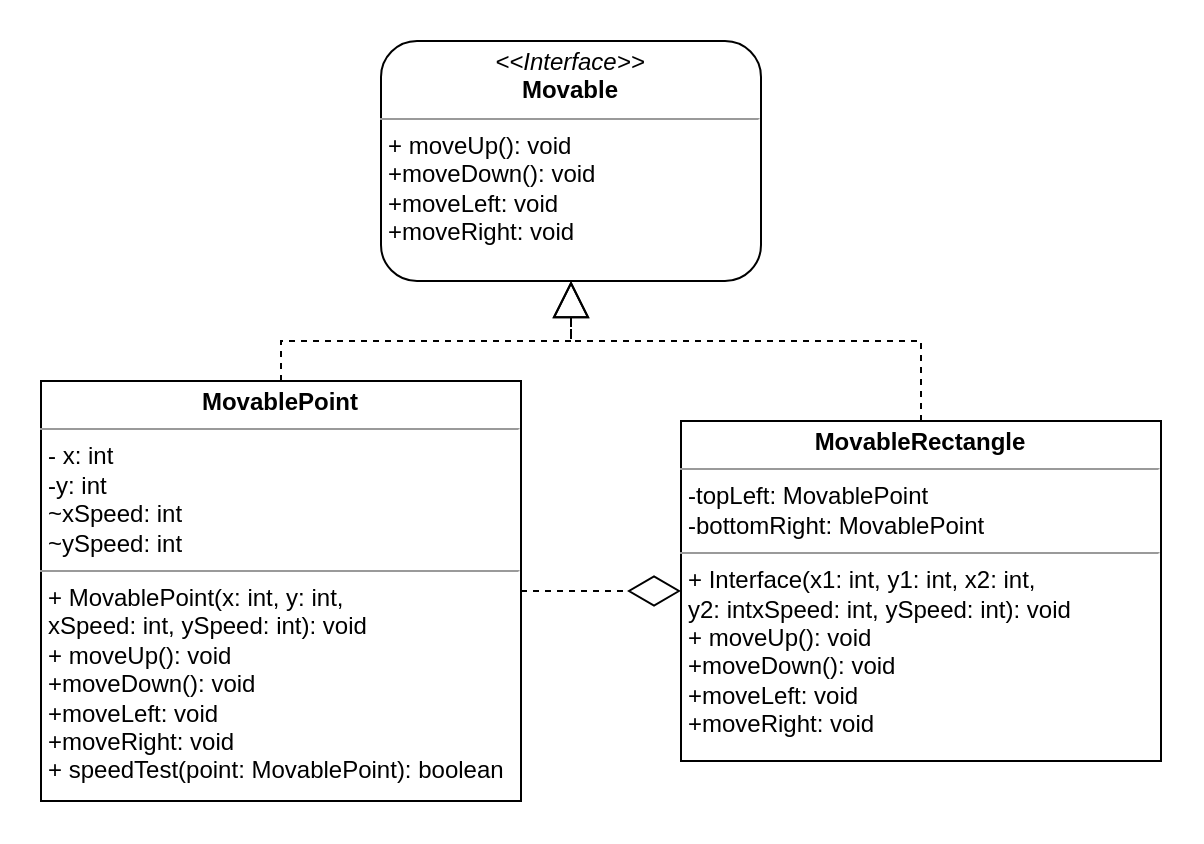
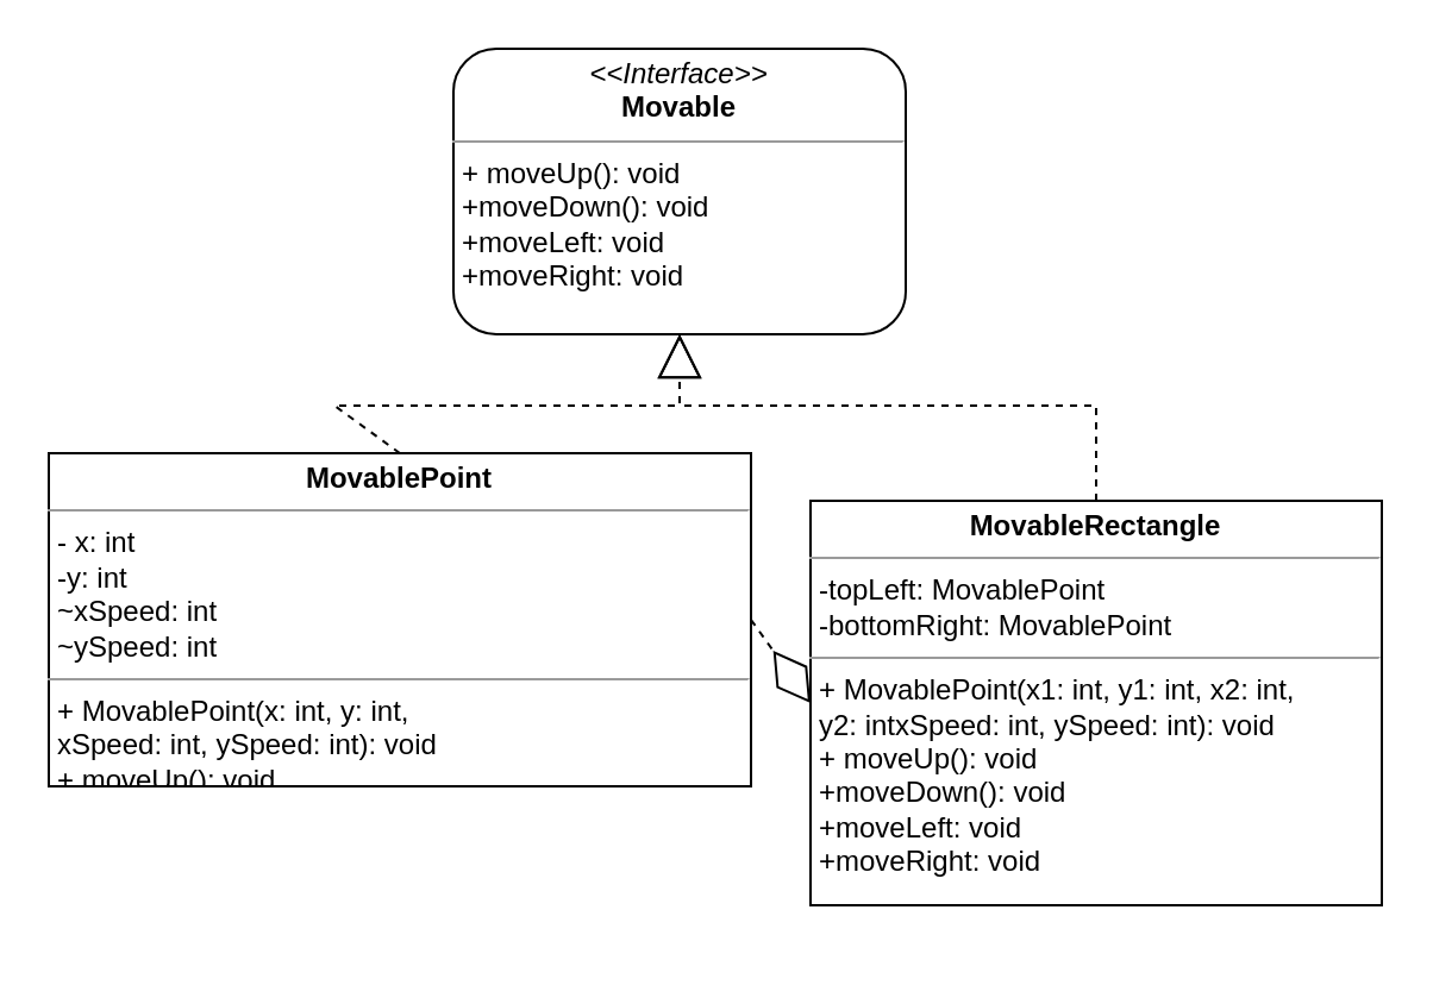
  <mxCell id="0" />
  <mxCell id="1" parent="0" />
  <mxCell id="2" value="&lt;p style=&quot;margin:0px;margin-top:4px;text-align:center;&quot;&gt;&lt;i&gt;&amp;lt;&amp;lt;Interface&amp;gt;&amp;gt;&lt;/i&gt;&lt;br&gt;&lt;b&gt;Movable&lt;/b&gt;&lt;/p&gt;&lt;hr size=&quot;1&quot;&gt;&lt;p style=&quot;margin:0px;margin-left:4px;&quot;&gt;+ moveUp(): void&lt;/p&gt;&lt;p style=&quot;margin:0px;margin-left:4px;&quot;&gt;+moveDown(): void&lt;/p&gt;&lt;p style=&quot;margin:0px;margin-left:4px;&quot;&gt;+moveLeft: void&lt;/p&gt;&lt;p style=&quot;margin:0px;margin-left:4px;&quot;&gt;+moveRight: void&lt;/p&gt;" style="verticalAlign=top;align=left;overflow=fill;fontSize=12;fontFamily=Helvetica;html=1;rounded=1;" vertex="1" parent="1"><mxGeometry x="190" y="20" width="190" height="120" as="geometry" /></mxCell>
- <mxCell id="3" value="&lt;p style=&quot;margin:0px;margin-top:4px;text-align:center;&quot;&gt;&lt;b&gt;MovablePoint&lt;/b&gt;&lt;/p&gt;&lt;hr size=&quot;1&quot;&gt;&lt;p style=&quot;margin:0px;margin-left:4px;&quot;&gt;- x: int&lt;/p&gt;&lt;p style=&quot;margin:0px;margin-left:4px;&quot;&gt;-y: int&lt;/p&gt;&lt;p style=&quot;margin:0px;margin-left:4px;&quot;&gt;~xSpeed: int&lt;/p&gt;&lt;p style=&quot;margin:0px;margin-left:4px;&quot;&gt;~ySpeed: int&lt;/p&gt;&lt;hr size=&quot;1&quot;&gt;&lt;p style=&quot;margin:0px;margin-left:4px;&quot;&gt;+ MovablePoint(x: int, y: int,&amp;nbsp;&lt;/p&gt;&lt;p style=&quot;margin:0px;margin-left:4px;&quot;&gt;xSpeed: int, ySpeed: int): void&lt;/p&gt;&lt;p style=&quot;margin: 0px 0px 0px 4px;&quot;&gt;+ moveUp(): void&lt;/p&gt;&lt;p style=&quot;margin: 0px 0px 0px 4px;&quot;&gt;+moveDown(): void&lt;/p&gt;&lt;p style=&quot;margin: 0px 0px 0px 4px;&quot;&gt;+moveLeft: void&lt;/p&gt;&lt;p style=&quot;margin: 0px 0px 0px 4px;&quot;&gt;+moveRight: void&lt;/p&gt;&lt;p style=&quot;margin: 0px 0px 0px 4px;&quot;&gt;+ speedTest(point: MovablePoint): boolean&lt;/p&gt;" style="verticalAlign=top;align=left;overflow=fill;fontSize=12;fontFamily=Helvetica;html=1;rounded=0;" vertex="1" parent="1"><mxGeometry x="20" y="190" width="240" height="210" as="geometry" /></mxCell>
+ <mxCell id="3" value="&lt;p style=&quot;margin:0px;margin-top:4px;text-align:center;&quot;&gt;&lt;b&gt;MovablePoint&lt;/b&gt;&lt;/p&gt;&lt;hr size=&quot;1&quot;&gt;&lt;p style=&quot;margin:0px;margin-left:4px;&quot;&gt;- x: int&lt;/p&gt;&lt;p style=&quot;margin:0px;margin-left:4px;&quot;&gt;-y: int&lt;/p&gt;&lt;p style=&quot;margin:0px;margin-left:4px;&quot;&gt;~xSpeed: int&lt;/p&gt;&lt;p style=&quot;margin:0px;margin-left:4px;&quot;&gt;~ySpeed: int&lt;/p&gt;&lt;hr size=&quot;1&quot;&gt;&lt;p style=&quot;margin:0px;margin-left:4px;&quot;&gt;+ MovablePoint(x: int, y: int,&amp;nbsp;&lt;/p&gt;&lt;p style=&quot;margin:0px;margin-left:4px;&quot;&gt;xSpeed: int, ySpeed: int): void&lt;/p&gt;&lt;p style=&quot;margin: 0px 0px 0px 4px;&quot;&gt;+ moveUp(): void&lt;/p&gt;&lt;p style=&quot;margin: 0px 0px 0px 4px;&quot;&gt;+moveDown(): void&lt;/p&gt;&lt;p style=&quot;margin: 0px 0px 0px 4px;&quot;&gt;+moveLeft: void&lt;/p&gt;&lt;p style=&quot;margin: 0px 0px 0px 4px;&quot;&gt;+moveRight: void&lt;/p&gt;&lt;p style=&quot;margin: 0px 0px 0px 4px;&quot;&gt;+ speedTest(point: MovablePoint): boolean&lt;/p&gt;" style="verticalAlign=top;align=left;overflow=fill;fontSize=12;fontFamily=Helvetica;html=1;rounded=0;" vertex="1" parent="1"><mxGeometry x="20" y="190" width="295" height="140" as="geometry" /></mxCell>
  <mxCell id="4" value="" style="endArrow=block;endSize=16;endFill=0;html=1;rounded=0;dashed=1;entryX=0.5;entryY=1;entryDx=0;entryDy=0;exitX=0.5;exitY=0;exitDx=0;exitDy=0;" edge="1" parent="1" source="3" target="2"><mxGeometry x="-0.673" y="45" width="160" relative="1" as="geometry"><mxPoint x="100" y="200" as="sourcePoint" /><mxPoint x="280" y="110" as="targetPoint" /><Array as="points"><mxPoint x="140" y="170" /><mxPoint x="285" y="170" /></Array><mxPoint x="-20" y="5" as="offset" /></mxGeometry></mxCell>
- <mxCell id="5" value="&lt;p style=&quot;margin:0px;margin-top:4px;text-align:center;&quot;&gt;&lt;b&gt;MovableRectangle&lt;/b&gt;&lt;/p&gt;&lt;hr size=&quot;1&quot;&gt;&lt;p style=&quot;margin:0px;margin-left:4px;&quot;&gt;-topLeft: MovablePoint&lt;/p&gt;&lt;p style=&quot;margin:0px;margin-left:4px;&quot;&gt;-bottomRight: MovablePoint&lt;/p&gt;&lt;hr size=&quot;1&quot;&gt;&lt;p style=&quot;margin: 0px 0px 0px 4px;&quot;&gt;+ Interface(x1: int, y1: int, x2: int,&amp;nbsp;&lt;/p&gt;&lt;p style=&quot;margin: 0px 0px 0px 4px;&quot;&gt;y2: int&lt;span style=&quot;background-color: initial;&quot;&gt;xSpeed: int, ySpeed: int): void&lt;/span&gt;&lt;/p&gt;&lt;p style=&quot;margin: 0px 0px 0px 4px;&quot;&gt;+ moveUp(): void&lt;/p&gt;&lt;p style=&quot;margin: 0px 0px 0px 4px;&quot;&gt;+moveDown(): void&lt;/p&gt;&lt;p style=&quot;margin: 0px 0px 0px 4px;&quot;&gt;+moveLeft: void&lt;/p&gt;&lt;p style=&quot;margin: 0px 0px 0px 4px;&quot;&gt;+moveRight: void&lt;/p&gt;" style="verticalAlign=top;align=left;overflow=fill;fontSize=12;fontFamily=Helvetica;html=1;rounded=0;" vertex="1" parent="1"><mxGeometry x="340" y="210" width="240" height="170" as="geometry" /></mxCell>
+ <mxCell id="5" value="&lt;p style=&quot;margin:0px;margin-top:4px;text-align:center;&quot;&gt;&lt;b&gt;MovableRectangle&lt;/b&gt;&lt;/p&gt;&lt;hr size=&quot;1&quot;&gt;&lt;p style=&quot;margin:0px;margin-left:4px;&quot;&gt;-topLeft: MovablePoint&lt;/p&gt;&lt;p style=&quot;margin:0px;margin-left:4px;&quot;&gt;-bottomRight: MovablePoint&lt;/p&gt;&lt;hr size=&quot;1&quot;&gt;&lt;p style=&quot;margin: 0px 0px 0px 4px;&quot;&gt;+ MovablePoint(x1: int, y1: int, x2: int,&amp;nbsp;&lt;/p&gt;&lt;p style=&quot;margin: 0px 0px 0px 4px;&quot;&gt;y2: int&lt;span style=&quot;background-color: initial;&quot;&gt;xSpeed: int, ySpeed: int): void&lt;/span&gt;&lt;/p&gt;&lt;p style=&quot;margin: 0px 0px 0px 4px;&quot;&gt;+ moveUp(): void&lt;/p&gt;&lt;p style=&quot;margin: 0px 0px 0px 4px;&quot;&gt;+moveDown(): void&lt;/p&gt;&lt;p style=&quot;margin: 0px 0px 0px 4px;&quot;&gt;+moveLeft: void&lt;/p&gt;&lt;p style=&quot;margin: 0px 0px 0px 4px;&quot;&gt;+moveRight: void&lt;/p&gt;" style="verticalAlign=top;align=left;overflow=fill;fontSize=12;fontFamily=Helvetica;html=1;rounded=0;" vertex="1" parent="1"><mxGeometry x="340" y="210" width="240" height="170" as="geometry" /></mxCell>
  <mxCell id="6" value="" style="endArrow=block;endSize=16;endFill=0;html=1;rounded=0;dashed=1;exitX=0.5;exitY=0;exitDx=0;exitDy=0;entryX=0.5;entryY=1;entryDx=0;entryDy=0;" edge="1" parent="1" source="5" target="2"><mxGeometry x="-0.673" y="45" width="160" relative="1" as="geometry"><mxPoint x="130" y="220" as="sourcePoint" /><mxPoint x="295" y="140" as="targetPoint" /><Array as="points"><mxPoint x="460" y="170" /><mxPoint x="285" y="170" /></Array><mxPoint x="-20" y="5" as="offset" /></mxGeometry></mxCell>
  <mxCell id="7" value="" style="endArrow=diamondThin;endFill=0;endSize=24;html=1;rounded=0;dashed=1;exitX=1;exitY=0.5;exitDx=0;exitDy=0;entryX=0;entryY=0.5;entryDx=0;entryDy=0;" edge="1" parent="1" source="3" target="5"><mxGeometry width="160" relative="1" as="geometry"><mxPoint x="205" y="250" as="sourcePoint" /><mxPoint x="365" y="250" as="targetPoint" /></mxGeometry></mxCell>
